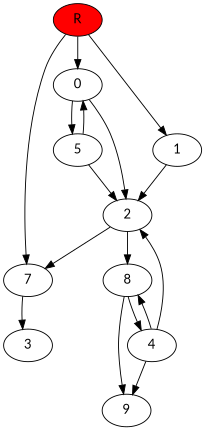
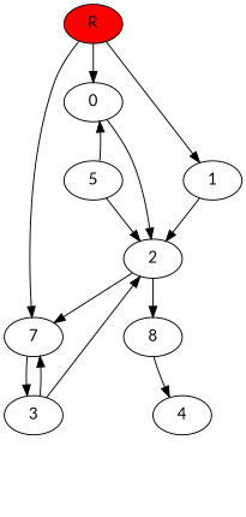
  digraph {
    fontname=Lato
    node [fontname=Lato]
    edge [fontname=Lato]
    1
    2
    8
    7
    4
-   9
    3
    5
    n9 [label=0]
    R [fillcolor="#ff0000" style=filled]
    1 -> 2
    2 -> 8
    2 -> 7
    8 -> 4
-   8 -> 9
    7 -> 3
-   4 -> 8
-   4 -> 9
-   4 -> 2
+   3 -> 2
+   3 -> 7
    5 -> 2
    5 -> n9
    n9 -> 2
-   n9 -> 5
    R -> 1
    R -> 7
    R -> n9
  }
